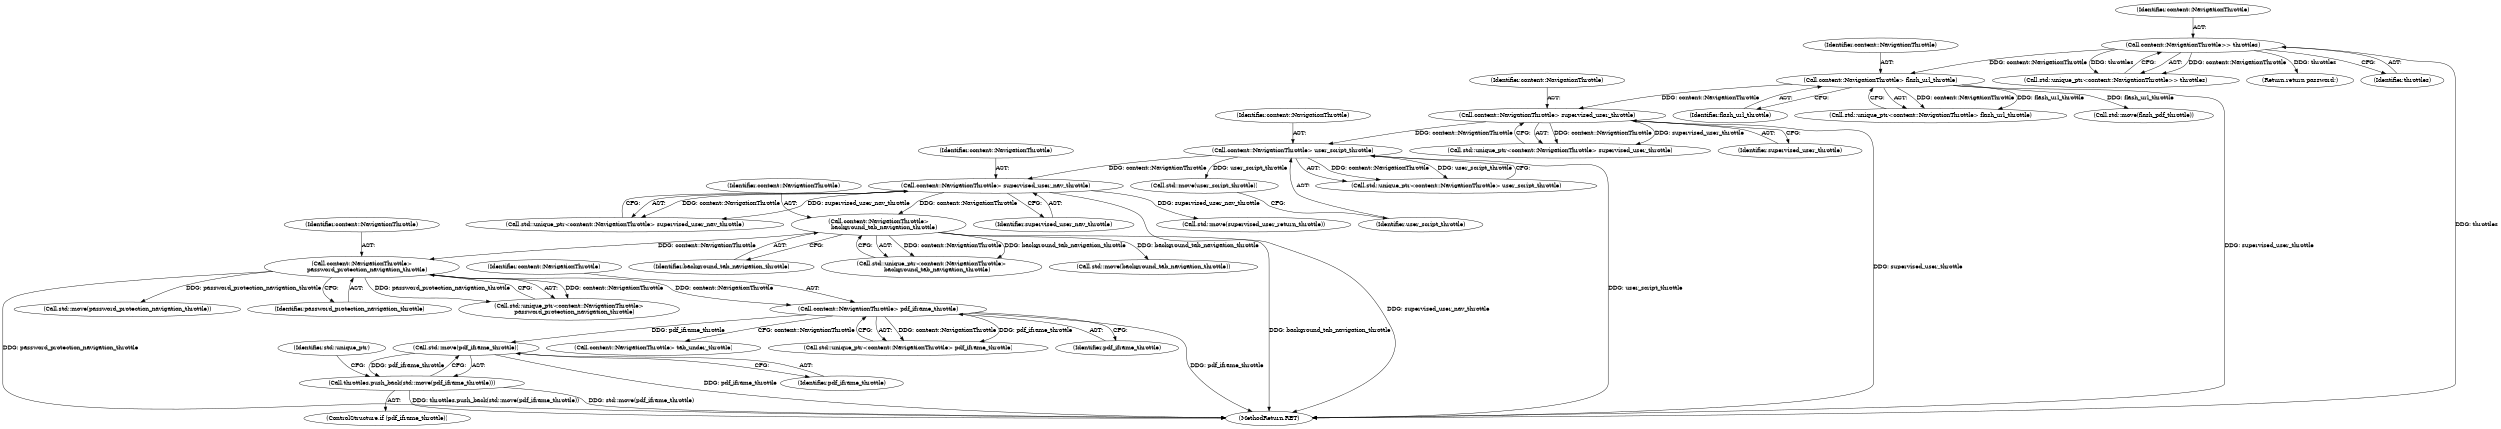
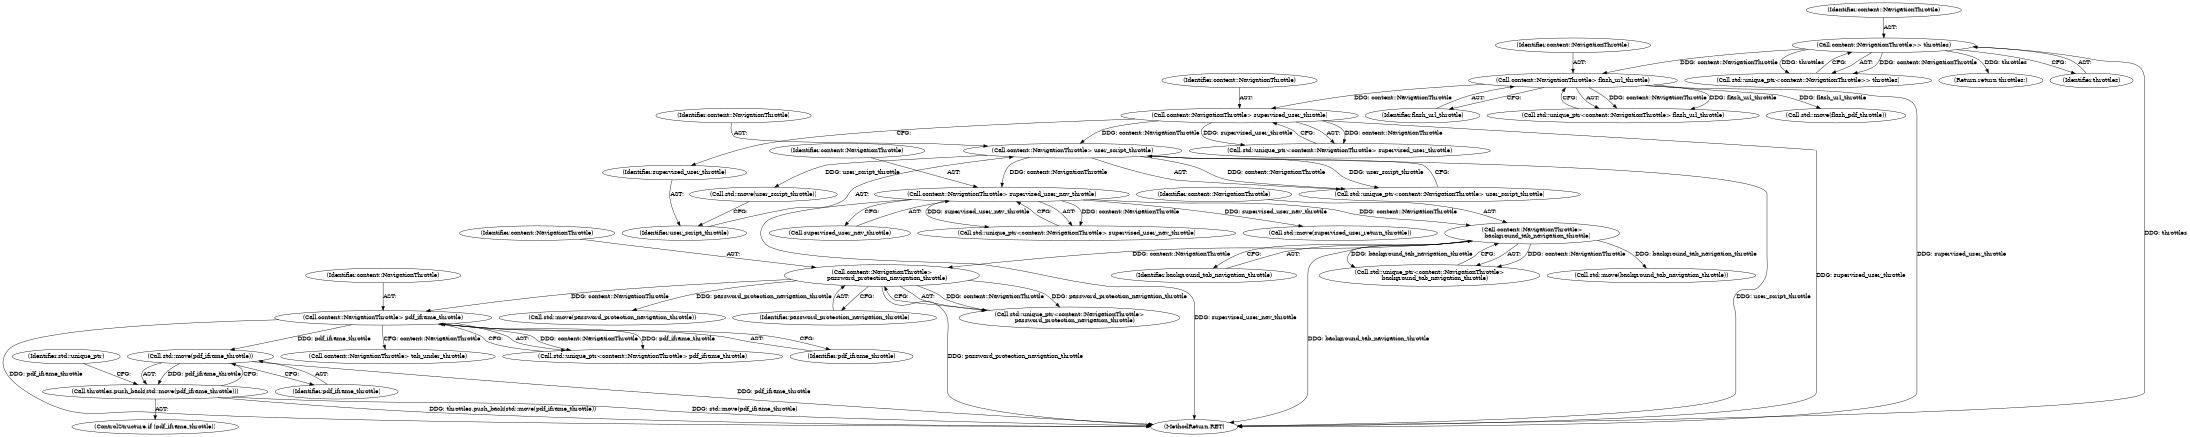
  digraph {
    n1 [label="(Call,std::move(pdf_iframe_throttle))"]
    n2 [label="(Call,throttles.push_back(std::move(pdf_iframe_throttle)))"]
    n3 [label="(Identifier,pdf_iframe_throttle)"]
    n4 [label="(MethodReturn,RET)"]
    n5 [label="(ControlStructure,if (pdf_iframe_throttle))"]
    n6 [label="(Call,content::NavigationThrottle> pdf_iframe_throttle)"]
    n7 [label="(Call,content::NavigationThrottle> tab_under_throttle)"]
    n8 [label="(Call,std::unique_ptr<content::NavigationThrottle> pdf_iframe_throttle)"]
    n9 [label="(Identifier,pdf_iframe_throttle)"]
    n10 [label="(Call,content::NavigationThrottle>\n      password_protection_navigation_throttle)"]
    n11 [label="(Call,std::move(password_protection_navigation_throttle))"]
    n12 [label="(Identifier,password_protection_navigation_throttle)"]
    n13 [label="(Call,std::unique_ptr<content::NavigationThrottle>\n      password_protection_navigation_throttle)"]
    n14 [label="(Call,content::NavigationThrottle>\n      background_tab_navigation_throttle)"]
    n15 [label="(Identifier,background_tab_navigation_throttle)"]
    n16 [label="(Call,std::unique_ptr<content::NavigationThrottle>\n      background_tab_navigation_throttle)"]
    n17 [label="(Call,std::move(background_tab_navigation_throttle))"]
    n18 [label="(Call,content::NavigationThrottle> supervised_user_nav_throttle)"]
    n19 [label="(Call,std::move(supervised_user_return_throttle))"]
    n20 [label="(Call,std::unique_ptr<content::NavigationThrottle> supervised_user_nav_throttle)"]
-   n21 [label="(Identifier,supervised_user_nav_throttle)"]
+   n21 [label="(Call,supervised_user_nav_throttle)"]
    n22 [label="(Call,content::NavigationThrottle> user_script_throttle)"]
    n23 [label="(Call,std::move(user_script_throttle))"]
    n24 [label="(Call,std::unique_ptr<content::NavigationThrottle> user_script_throttle)"]
    n25 [label="(Identifier,user_script_throttle)"]
    n26 [label="(Call,content::NavigationThrottle> supervised_user_throttle)"]
    n27 [label="(Call,std::unique_ptr<content::NavigationThrottle> supervised_user_throttle)"]
    n28 [label="(Identifier,supervised_user_throttle)"]
    n29 [label="(Call,content::NavigationThrottle> flash_url_throttle)"]
    n30 [label="(Identifier,flash_url_throttle)"]
    n31 [label="(Call,std::unique_ptr<content::NavigationThrottle> flash_url_throttle)"]
    n32 [label="(Call,std::move(flash_pdf_throttle))"]
    n33 [label="(Call,content::NavigationThrottle>> throttles)"]
    n34 [label="(Call,std::unique_ptr<content::NavigationThrottle>> throttles)"]
-   n35 [label="(Return,return password;)"]
+   n35 [label="(Return,return throttles;)"]
    n36 [label="(Identifier,throttles)"]
    n37 [label="(Identifier,content::NavigationThrottle)"]
    n38 [label="(Identifier,content::NavigationThrottle)"]
    n39 [label="(Identifier,content::NavigationThrottle)"]
    n40 [label="(Identifier,std::unique_ptr)"]
    n41 [label="(Identifier,content::NavigationThrottle)"]
    n42 [label="(Identifier,content::NavigationThrottle)"]
    n43 [label="(Identifier,content::NavigationThrottle)"]
    n44 [label="(Identifier,content::NavigationThrottle)"]
    n45 [label="(Identifier,content::NavigationThrottle)"]
    n1 -> n2 [label="AST: "]
    n1 -> n2 [label="DDG: pdf_iframe_throttle"]
    n1 -> n3 [label="CFG: "]
    n1 -> n4 [label="DDG: pdf_iframe_throttle"]
    n2 -> n1 [label="CFG: "]
    n2 -> n4 [label="DDG: throttles.push_back(std::move(pdf_iframe_throttle))"]
    n2 -> n4 [label="DDG: std::move(pdf_iframe_throttle)"]
    n2 -> n5 [label="AST: "]
    n3 -> n1 [label="AST: "]
    n6 -> n1 [label="DDG: pdf_iframe_throttle"]
    n6 -> n4 [label="DDG: pdf_iframe_throttle"]
    n6 -> n7 [label="CFG: content::NavigationThrottle"]
    n6 -> n8 [label="AST: "]
    n6 -> n8 [label="DDG: content::NavigationThrottle"]
    n6 -> n8 [label="DDG: pdf_iframe_throttle"]
    n6 -> n9 [label="CFG: "]
    n8 -> n6 [label="CFG: "]
    n9 -> n6 [label="AST: "]
    n10 -> n4 [label="DDG: password_protection_navigation_throttle"]
    n10 -> n6 [label="DDG: content::NavigationThrottle"]
    n10 -> n11 [label="DDG: password_protection_navigation_throttle"]
    n10 -> n12 [label="CFG: "]
    n10 -> n13 [label="AST: "]
    n10 -> n13 [label="DDG: content::NavigationThrottle"]
    n10 -> n13 [label="DDG: password_protection_navigation_throttle"]
    n12 -> n10 [label="AST: "]
    n13 -> n10 [label="CFG: "]
    n14 -> n4 [label="DDG: background_tab_navigation_throttle"]
    n14 -> n10 [label="DDG: content::NavigationThrottle"]
    n14 -> n15 [label="CFG: "]
    n14 -> n16 [label="AST: "]
    n14 -> n16 [label="DDG: content::NavigationThrottle"]
    n14 -> n16 [label="DDG: background_tab_navigation_throttle"]
    n14 -> n17 [label="DDG: background_tab_navigation_throttle"]
    n15 -> n14 [label="AST: "]
    n16 -> n14 [label="CFG: "]
    n18 -> n4 [label="DDG: supervised_user_nav_throttle"]
    n18 -> n14 [label="DDG: content::NavigationThrottle"]
    n18 -> n19 [label="DDG: supervised_user_nav_throttle"]
    n18 -> n20 [label="AST: "]
    n18 -> n20 [label="DDG: content::NavigationThrottle"]
    n18 -> n20 [label="DDG: supervised_user_nav_throttle"]
    n18 -> n21 [label="CFG: "]
    n20 -> n18 [label="CFG: "]
    n21 -> n18 [label="AST: "]
    n22 -> n4 [label="DDG: user_script_throttle"]
    n22 -> n18 [label="DDG: content::NavigationThrottle"]
    n22 -> n23 [label="DDG: user_script_throttle"]
    n22 -> n24 [label="AST: "]
    n22 -> n24 [label="DDG: content::NavigationThrottle"]
    n22 -> n24 [label="DDG: user_script_throttle"]
    n23 -> n25 [label="CFG: "]
    n24 -> n22 [label="CFG: "]
    n25 -> n22 [label="AST: "]
    n26 -> n4 [label="DDG: supervised_user_throttle"]
    n26 -> n22 [label="DDG: content::NavigationThrottle"]
    n26 -> n27 [label="AST: "]
    n26 -> n27 [label="DDG: content::NavigationThrottle"]
    n26 -> n27 [label="DDG: supervised_user_throttle"]
    n26 -> n28 [label="CFG: "]
    n27 -> n26 [label="CFG: "]
-   n28 -> n26 [label="AST: "]
+   n28 -> n25 [label="AST: "]
    n29 -> n4 [label="DDG: supervised_user_throttle"]
    n29 -> n26 [label="DDG: content::NavigationThrottle"]
    n29 -> n30 [label="CFG: "]
    n29 -> n31 [label="AST: "]
    n29 -> n31 [label="DDG: content::NavigationThrottle"]
    n29 -> n31 [label="DDG: flash_url_throttle"]
    n29 -> n32 [label="DDG: flash_url_throttle"]
    n30 -> n29 [label="AST: "]
    n31 -> n29 [label="CFG: "]
    n33 -> n4 [label="DDG: throttles"]
    n33 -> n29 [label="DDG: content::NavigationThrottle"]
    n33 -> n34 [label="AST: "]
    n33 -> n34 [label="DDG: content::NavigationThrottle"]
    n33 -> n34 [label="DDG: throttles"]
    n33 -> n35 [label="DDG: throttles"]
    n33 -> n36 [label="CFG: "]
    n34 -> n33 [label="CFG: "]
    n36 -> n33 [label="AST: "]
    n37 -> n22 [label="AST: "]
    n38 -> n18 [label="AST: "]
    n39 -> n14 [label="AST: "]
    n40 -> n2 [label="CFG: "]
    n41 -> n26 [label="AST: "]
    n42 -> n29 [label="AST: "]
    n43 -> n33 [label="AST: "]
    n44 -> n10 [label="AST: "]
    n45 -> n6 [label="AST: "]
  }
